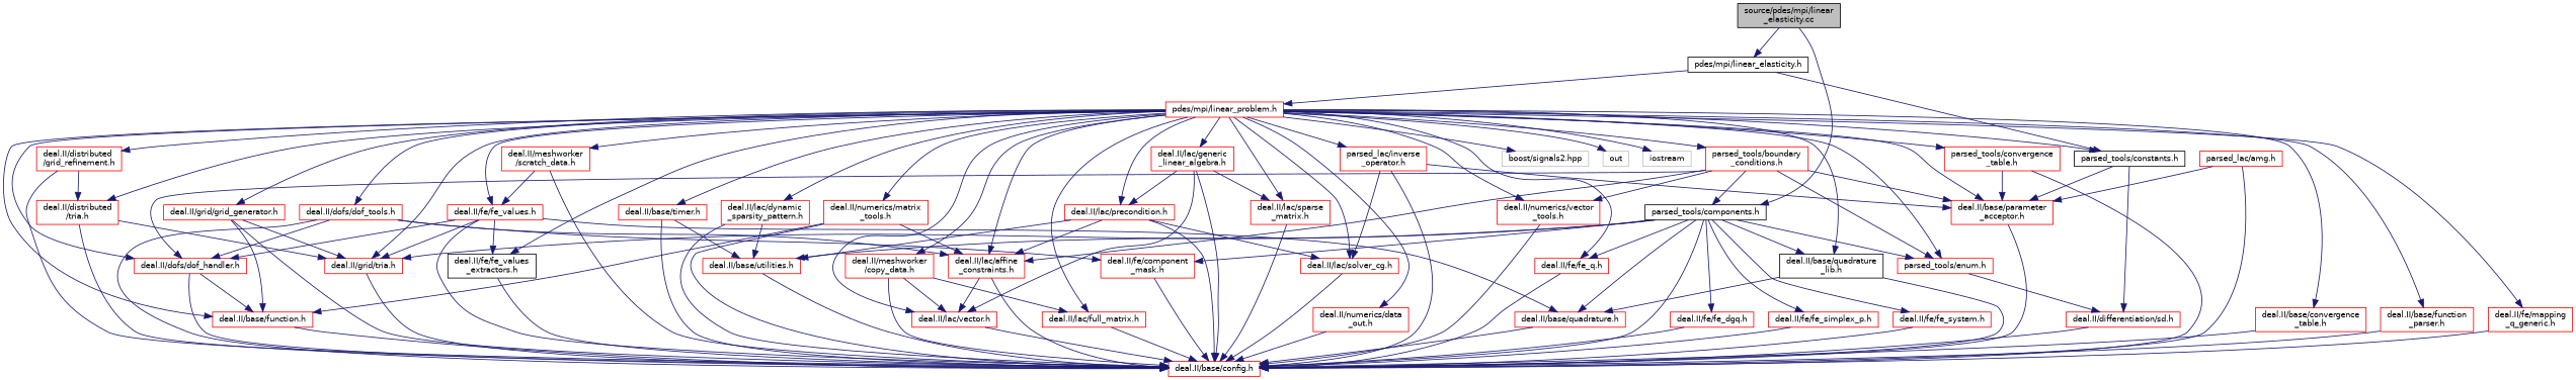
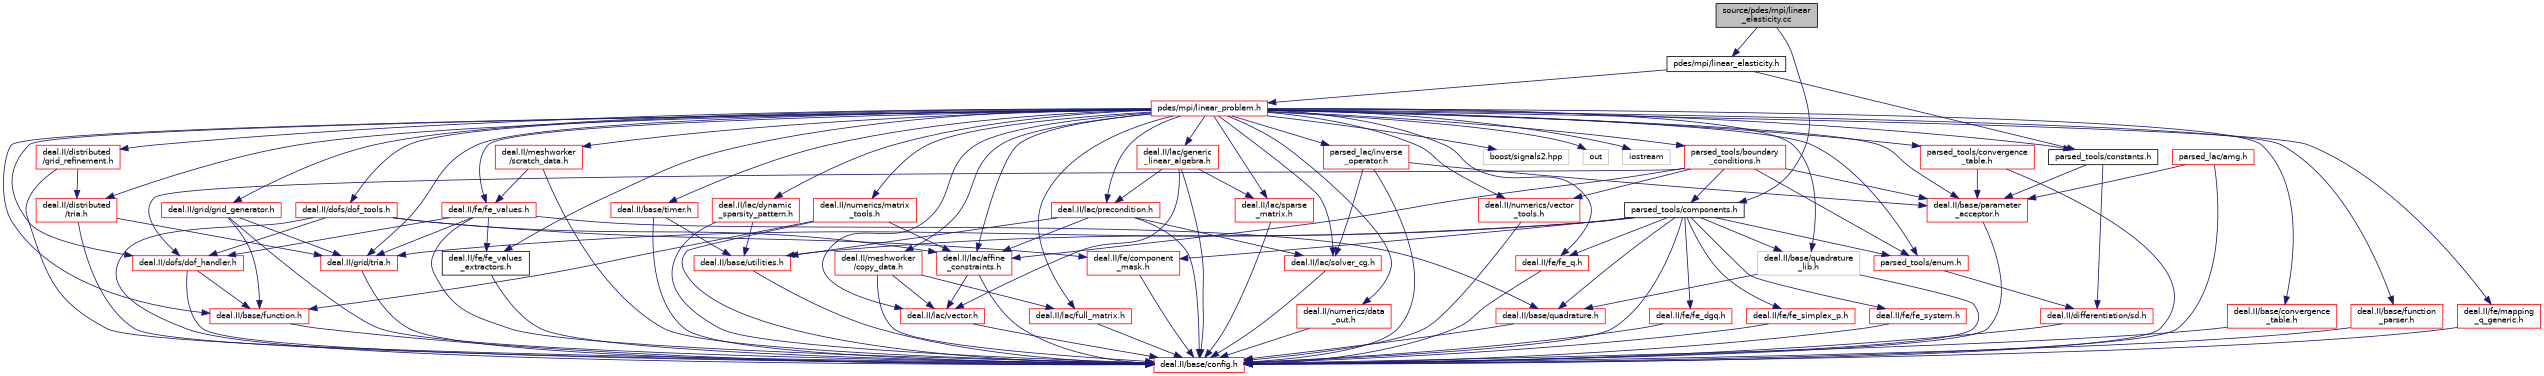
  digraph {
    node [color=red fontname=Helvetica fontsize=10 shape=record]
    edge [color=midnightblue fontname=Helvetica fontsize=10 labelfontname=Helvetica labelfontsize=10 style=solid]
    n1 [color=black fillcolor=grey75 fontcolor=black height=0.2 label="source/pdes/mpi/linear\l_elasticity.cc" style=filled width=0.4]
    n2 [color=black height=0.2 label="pdes/mpi/linear_elasticity.h" width=0.4]
    n3 [color=black height=0.2 label="parsed_tools/components.h" width=0.4]
    n4 [color=black height=0.2 label="parsed_tools/constants.h" width=0.4]
    n5 [height=0.2 label="pdes/mpi/linear_problem.h" width=0.4]
    n6 [height=0.2 label="deal.II/base/config.h" width=0.4]
-   n7 [color=black height=0.2 label="deal.II/base/quadrature\l_lib.h" width=0.4]
+   n7 [color=grey75 height=0.2 label="deal.II/base/quadrature\l_lib.h" width=0.4]
    n8 [height=0.2 label="deal.II/grid/tria.h" width=0.4]
    n9 [height=0.2 label="deal.II/fe/fe_q.h" width=0.4]
    n10 [height=0.2 label="deal.II/base/quadrature.h" width=0.4]
    n11 [height=0.2 label="deal.II/base/utilities.h" width=0.4]
    n12 [height=0.2 label="deal.II/fe/component\l_mask.h" width=0.4]
    n13 [height=0.2 label="parsed_tools/enum.h" width=0.4]
    n14 [height=0.2 label="deal.II/fe/fe_dgq.h" width=0.4]
    n15 [height=0.2 label="deal.II/fe/fe_simplex_p.h" width=0.4]
    n16 [height=0.2 label="deal.II/fe/fe_system.h" width=0.4]
    n17 [height=0.2 label="deal.II/base/parameter\l_acceptor.h" width=0.4]
    n18 [height=0.2 label="deal.II/differentiation/sd.h" width=0.4]
    n19 [height=0.2 label="deal.II/base/convergence\l_table.h" width=0.4]
    n20 [height=0.2 label="deal.II/base/function.h" width=0.4]
    n21 [height=0.2 label="deal.II/base/function\l_parser.h" width=0.4]
    n22 [height=0.2 label="deal.II/base/timer.h" width=0.4]
    n23 [height=0.2 label="deal.II/distributed\l/grid_refinement.h" width=0.4]
    n24 [height=0.2 label="deal.II/distributed\l/tria.h" width=0.4]
    n25 [height=0.2 label="deal.II/dofs/dof_handler.h" width=0.4]
    n26 [height=0.2 label="deal.II/dofs/dof_tools.h" width=0.4]
    n27 [height=0.2 label="deal.II/lac/affine\l_constraints.h" width=0.4]
    n28 [height=0.2 label="deal.II/lac/vector.h" width=0.4]
    n29 [height=0.2 label="deal.II/fe/fe_values.h" width=0.4]
    n30 [color=black height=0.2 label="deal.II/fe/fe_values\l_extractors.h" width=0.4]
    n31 [height=0.2 label="deal.II/fe/mapping\l_q_generic.h" width=0.4]
    n32 [height=0.2 label="deal.II/grid/grid_generator.h" width=0.4]
    n33 [height=0.2 label="deal.II/lac/dynamic\l_sparsity_pattern.h" width=0.4]
    n34 [height=0.2 label="deal.II/lac/full_matrix.h" width=0.4]
    n35 [height=0.2 label="deal.II/lac/generic\l_linear_algebra.h" width=0.4]
    n36 [height=0.2 label="deal.II/lac/precondition.h" width=0.4]
    n37 [height=0.2 label="deal.II/lac/solver_cg.h" width=0.4]
    n38 [height=0.2 label="deal.II/lac/sparse\l_matrix.h" width=0.4]
    n39 [height=0.2 label="deal.II/meshworker\l/copy_data.h" width=0.4]
    n40 [height=0.2 label="deal.II/meshworker\l/scratch_data.h" width=0.4]
    n41 [height=0.2 label="deal.II/numerics/data\l_out.h" width=0.4]
    n42 [height=0.2 label="deal.II/numerics/matrix\l_tools.h" width=0.4]
    n43 [height=0.2 label="deal.II/numerics/vector\l_tools.h" width=0.4]
    n44 [color=grey75 height=0.2 label="boost/signals2.hpp" width=0.4]
    n45 [color=grey75 height=0.2 label=out width=0.4]
    n46 [color=grey75 height=0.2 label=iostream width=0.4]
    n47 [height=0.2 label="parsed_lac/inverse\l_operator.h" width=0.4]
    n48 [height=0.2 label="parsed_tools/boundary\l_conditions.h" width=0.4]
    n49 [height=0.2 label="parsed_tools/convergence\l_table.h" width=0.4]
    n50 [height=0.2 label="parsed_lac/amg.h" width=0.4]
    n1 -> n2
    n1 -> n3
    n2 -> n4
    n2 -> n5
    n3 -> n6
    n3 -> n7
    n3 -> n8
    n3 -> n9
    n3 -> n10
    n3 -> n11
    n3 -> n12
    n3 -> n13
    n3 -> n14
    n3 -> n15
    n3 -> n16
    n4 -> n17
    n4 -> n18
    n5 -> n4
    n5 -> n7
    n5 -> n8
    n5 -> n9
    n5 -> n13
    n5 -> n17
    n5 -> n19
    n5 -> n20
    n5 -> n21
    n5 -> n22
    n5 -> n23
    n5 -> n24
    n5 -> n25
    n5 -> n26
    n5 -> n27
    n5 -> n28
    n5 -> n29
    n5 -> n30
    n5 -> n31
    n5 -> n32
    n5 -> n33
    n5 -> n34
    n5 -> n35
    n5 -> n36
    n5 -> n37
    n5 -> n38
    n5 -> n39
    n5 -> n40
    n5 -> n41
    n5 -> n42
    n5 -> n43
    n5 -> n44
    n5 -> n45
    n5 -> n46
    n5 -> n47
    n5 -> n48
    n5 -> n49
    n7 -> n6
    n7 -> n10
    n8 -> n6
    n9 -> n6
    n10 -> n6
    n11 -> n6
    n12 -> n6
    n13 -> n18
    n14 -> n6
    n15 -> n6
    n16 -> n6
    n17 -> n6
    n18 -> n6
    n19 -> n6
    n20 -> n6
    n21 -> n6
    n22 -> n6
    n22 -> n11
    n23 -> n6
    n23 -> n24
    n24 -> n6
    n24 -> n8
    n25 -> n6
    n25 -> n20
    n26 -> n6
    n26 -> n12
    n26 -> n25
    n26 -> n27
    n27 -> n6
    n27 -> n28
    n28 -> n6
    n29 -> n6
    n29 -> n8
    n29 -> n10
    n29 -> n25
    n29 -> n30
    n30 -> n6
    n31 -> n6
    n32 -> n6
    n32 -> n8
    n32 -> n20
    n33 -> n6
    n33 -> n11
    n34 -> n6
    n35 -> n6
    n35 -> n28
    n35 -> n36
    n35 -> n38
    n36 -> n6
    n36 -> n11
    n36 -> n27
    n36 -> n37
    n37 -> n6
    n38 -> n6
    n39 -> n6
    n39 -> n28
    n39 -> n34
    n40 -> n6
    n40 -> n29
    n41 -> n6
    n42 -> n6
    n42 -> n20
    n42 -> n27
    n43 -> n6
    n47 -> n6
    n47 -> n17
    n47 -> n37
    n48 -> n3
    n48 -> n13
    n48 -> n17
    n48 -> n25
    n48 -> n27
    n48 -> n43
    n49 -> n6
    n49 -> n17
    n50 -> n6
    n50 -> n17
  }
